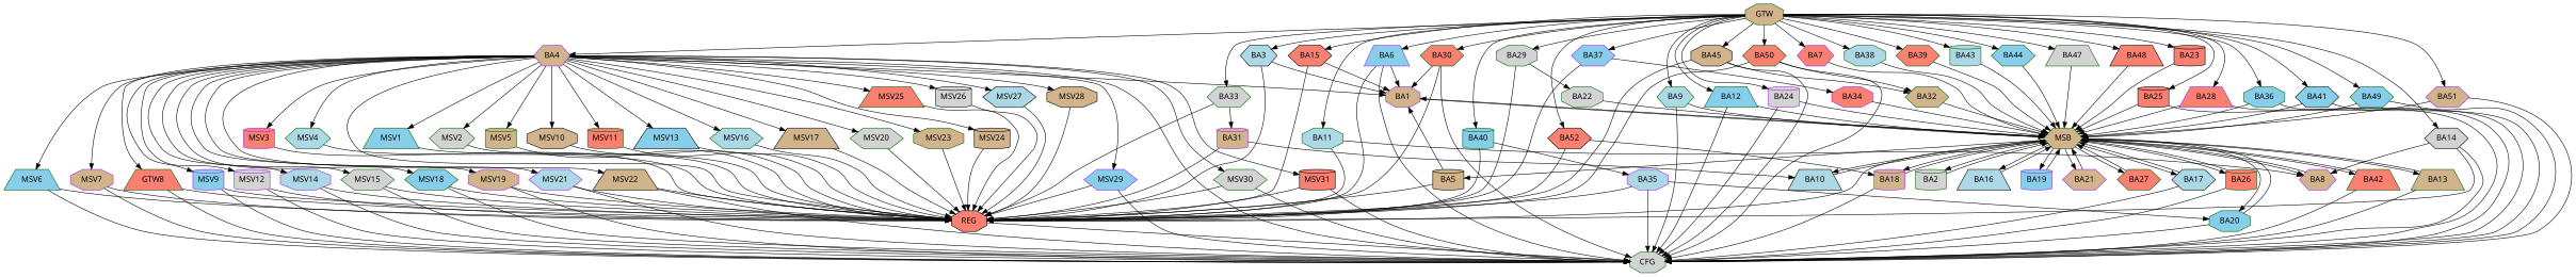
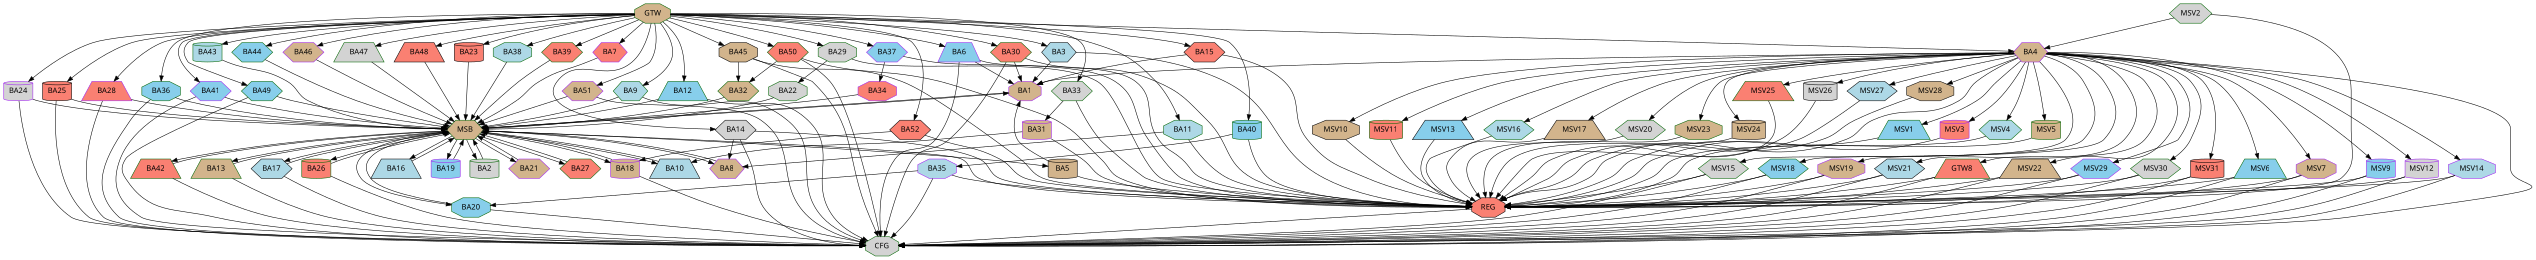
  strict digraph {
    fontname="Noto Sans"
    node [color=darkgreen fillcolor=tan fontname="Noto Sans" shape=hexagon style=filled]
    edge [fontname="Noto Sans"]
    n1 [color=purple label=BA1 shape=octagon]
    n2 [label=MSB]
    n3 [fillcolor=lightgrey label=BA2 shape=cylinder]
    n4 [color=black fillcolor=salmon label=REG shape=octagon]
    n5 [color=black label=BA5 shape=cylinder]
    n6 [color=purple label=BA8]
    n7 [color=black fillcolor=lightblue label=BA10 shape=trapezium]
    n8 [label=BA13 shape=trapezium]
    n9 [color=black fillcolor=lightblue label=BA16 shape=trapezium]
    n10 [color=black fillcolor=lightblue label=BA17]
    n11 [color=purple label=BA18 shape=cylinder]
    n12 [color=purple fillcolor=skyblue label=BA19 shape=cylinder]
    n13 [fillcolor=skyblue label=BA20 shape=octagon]
    n14 [color=purple label=BA21]
    n15 [fillcolor=salmon label=BA26 shape=cylinder]
    n16 [fillcolor=salmon label=BA27]
    n17 [fillcolor=salmon label=BA42 shape=trapezium]
    n18 [color=black fillcolor=lightblue label=BA3]
    n19 [fillcolor=lightgrey label=CFG shape=octagon]
    n20 [color=purple label=BA4]
    n21 [fillcolor=skyblue label=MSV1 shape=trapezium]
    n22 [fillcolor=lightgrey label=MSV2]
    n23 [color=purple fillcolor=salmon label=MSV3 shape=cylinder]
    n24 [fillcolor=lightblue label=MSV4]
    n25 [label=MSV5 shape=cylinder]
    n26 [fillcolor=skyblue label=MSV6 shape=trapezium]
    n27 [color=purple label=MSV7 shape=octagon]
    n28 [fillcolor=salmon label=GTW8 shape=trapezium]
    n29 [color=purple fillcolor=skyblue label=MSV9 shape=cylinder]
    n30 [color=black label=MSV10 shape=octagon]
    n31 [fillcolor=salmon label=MSV11 shape=cylinder]
    n32 [color=purple fillcolor=lightgrey label=MSV12 shape=cylinder]
    n33 [color=black fillcolor=skyblue label=MSV13 shape=trapezium]
    n34 [color=purple fillcolor=lightblue label=MSV14 shape=octagon]
    n35 [fillcolor=lightgrey label=MSV15]
    n36 [fillcolor=lightblue label=MSV16]
    n37 [color=black label=MSV17 shape=trapezium]
    n38 [fillcolor=skyblue label=MSV18]
    n39 [color=purple label=MSV19 shape=octagon]
    n40 [fillcolor=lightgrey label=MSV20]
-   n41 [color=purple fillcolor=lightblue label=MSV21]
+   n41 [color=black fillcolor=lightblue label=MSV21]
    n42 [color=black label=MSV22 shape=trapezium]
    n43 [label=MSV23 shape=octagon]
    n44 [color=black label=MSV24 shape=cylinder]
    n45 [fillcolor=salmon label=MSV25 shape=trapezium]
    n46 [color=black fillcolor=lightgrey label=MSV26 shape=cylinder]
    n47 [color=black fillcolor=lightblue label=MSV27]
    n48 [color=black label=MSV28 shape=octagon]
    n49 [color=purple fillcolor=skyblue label=MSV29]
    n50 [fillcolor=lightgrey label=MSV30]
    n51 [color=black fillcolor=salmon label=MSV31 shape=cylinder]
    n52 [color=purple fillcolor=skyblue label=BA6 shape=trapezium]
    n53 [color=purple fillcolor=salmon label=BA7]
    n54 [fillcolor=lightblue label=BA9]
    n55 [fillcolor=lightblue label=BA11 shape=octagon]
    n56 [fillcolor=skyblue label=BA12 shape=trapezium]
    n57 [color=black fillcolor=lightgrey label=BA14]
    n58 [color=black fillcolor=salmon label=BA15]
    n59 [fillcolor=lightgrey label=BA22 shape=octagon]
    n60 [color=black fillcolor=salmon label=BA23 shape=cylinder]
    n61 [color=purple fillcolor=lightgrey label=BA24 shape=cylinder]
    n62 [color=black fillcolor=salmon label=BA25 shape=cylinder]
    n63 [color=purple fillcolor=salmon label=BA28 shape=trapezium]
    n64 [fillcolor=lightgrey label=BA29 shape=octagon]
    n65 [fillcolor=salmon label=BA30]
    n66 [color=purple label=BA31 shape=cylinder]
    n67 [label=BA32]
    n68 [fillcolor=lightgrey label=BA33]
    n69 [color=purple fillcolor=salmon label=BA34 shape=octagon]
    n70 [color=purple fillcolor=lightblue label=BA35 shape=octagon]
    n71 [fillcolor=skyblue label=BA36 shape=octagon]
    n72 [color=purple fillcolor=skyblue label=BA37]
    n73 [fillcolor=lightblue label=BA38 shape=octagon]
    n74 [fillcolor=salmon label=BA39]
    n75 [fillcolor=skyblue label=BA40 shape=cylinder]
-   n76 [color=black fillcolor=skyblue label=BA41]
+   n76 [color=purple fillcolor=skyblue label=BA41]
    n77 [fillcolor=lightblue label=BA43 shape=cylinder]
    n78 [fillcolor=skyblue label=BA44]
    n79 [color=black label=BA45 shape=octagon]
+   n80 [color=purple label=BA46]
    n81 [fillcolor=lightgrey label=BA47 shape=trapezium]
    n82 [color=black fillcolor=salmon label=BA48 shape=trapezium]
    n83 [fillcolor=skyblue label=BA49]
    n84 [fillcolor=salmon label=BA50]
    n85 [color=purple label=BA51]
    n86 [color=black fillcolor=salmon label=BA52]
    n87 [label=GTW shape=octagon]
    n1 -> n2
    n2 -> n1
    n2 -> n3
    n2 -> n4
    n2 -> n5
    n2 -> n6
    n2 -> n7
    n2 -> n8
    n2 -> n9
    n2 -> n10
    n2 -> n11
    n2 -> n12
    n2 -> n13
    n2 -> n14
    n2 -> n15
    n2 -> n16
    n2 -> n17
    n3 -> n2
    n4 -> n19
    n5 -> n1
    n5 -> n4
    n6 -> n2
    n7 -> n2
    n8 -> n2
    n8 -> n19
    n9 -> n2
    n10 -> n2
    n10 -> n19
    n11 -> n2
    n11 -> n19
    n12 -> n2
    n13 -> n2
    n13 -> n19
    n14 -> n2
    n15 -> n2
    n15 -> n19
    n16 -> n2
    n17 -> n2
    n17 -> n19
    n18 -> n1
    n18 -> n4
    n20 -> n1
    n20 -> n4
    n20 -> n19
    n20 -> n21
-   n20 -> n22
+   n22 -> n20
    n20 -> n23
    n20 -> n24
    n20 -> n25
    n20 -> n26
    n20 -> n27
    n20 -> n28
    n20 -> n29
    n20 -> n30
    n20 -> n31
    n20 -> n32
    n20 -> n33
    n20 -> n34
    n20 -> n35
    n20 -> n36
    n20 -> n37
    n20 -> n38
    n20 -> n39
    n20 -> n40
    n20 -> n41
    n20 -> n42
    n20 -> n43
    n20 -> n44
    n20 -> n45
    n20 -> n46
    n20 -> n47
    n20 -> n48
    n20 -> n49
    n20 -> n50
    n20 -> n51
    n21 -> n4
    n22 -> n4
    n23 -> n4
    n24 -> n4
    n25 -> n4
    n26 -> n4
    n26 -> n19
    n27 -> n4
    n27 -> n19
    n28 -> n4
    n28 -> n19
    n29 -> n4
    n29 -> n19
    n30 -> n4
    n31 -> n4
    n32 -> n4
    n32 -> n19
    n33 -> n4
    n34 -> n4
    n34 -> n19
    n35 -> n4
    n35 -> n19
    n36 -> n4
    n37 -> n4
    n38 -> n4
    n38 -> n19
    n39 -> n4
    n39 -> n19
    n40 -> n4
    n41 -> n4
    n41 -> n19
    n42 -> n4
    n42 -> n19
    n43 -> n4
    n44 -> n4
    n45 -> n4
    n46 -> n4
    n47 -> n4
    n48 -> n4
    n49 -> n4
    n49 -> n19
    n50 -> n4
    n50 -> n19
    n51 -> n4
    n51 -> n19
    n52 -> n1
    n52 -> n4
    n52 -> n19
    n53 -> n2
    n54 -> n2
    n54 -> n19
    n55 -> n4
    n55 -> n6
    n56 -> n2
    n56 -> n19
    n57 -> n4
    n57 -> n6
    n57 -> n19
    n58 -> n1
    n58 -> n4
    n59 -> n2
    n60 -> n2
    n61 -> n2
    n61 -> n19
    n62 -> n2
    n62 -> n19
    n63 -> n2
    n63 -> n19
    n64 -> n4
    n64 -> n59
    n65 -> n1
    n65 -> n4
    n65 -> n19
    n66 -> n4
    n66 -> n7
    n67 -> n2
    n68 -> n4
    n68 -> n66
    n69 -> n2
    n70 -> n4
    n70 -> n13
    n70 -> n19
    n71 -> n2
    n71 -> n19
    n72 -> n4
    n72 -> n69
    n73 -> n2
    n74 -> n2
    n75 -> n4
    n75 -> n70
    n76 -> n2
    n76 -> n19
    n77 -> n2
    n78 -> n2
    n79 -> n4
    n79 -> n19
    n79 -> n67
+   n80 -> n2
    n81 -> n2
    n82 -> n2
    n83 -> n2
    n83 -> n19
    n84 -> n4
    n84 -> n19
    n84 -> n67
    n85 -> n2
    n85 -> n19
    n86 -> n4
    n86 -> n11
    n87 -> n18
    n87 -> n20
    n87 -> n52
    n87 -> n53
    n87 -> n54
    n87 -> n55
    n87 -> n56
    n87 -> n57
    n87 -> n58
    n87 -> n60
    n87 -> n61
    n87 -> n62
    n87 -> n63
    n87 -> n64
    n87 -> n65
    n87 -> n68
    n87 -> n71
    n87 -> n72
    n87 -> n73
    n87 -> n74
    n87 -> n75
    n87 -> n76
    n87 -> n77
    n87 -> n78
    n87 -> n79
+   n87 -> n80
    n87 -> n81
    n87 -> n82
    n87 -> n83
    n87 -> n84
    n87 -> n85
    n87 -> n86
  }
